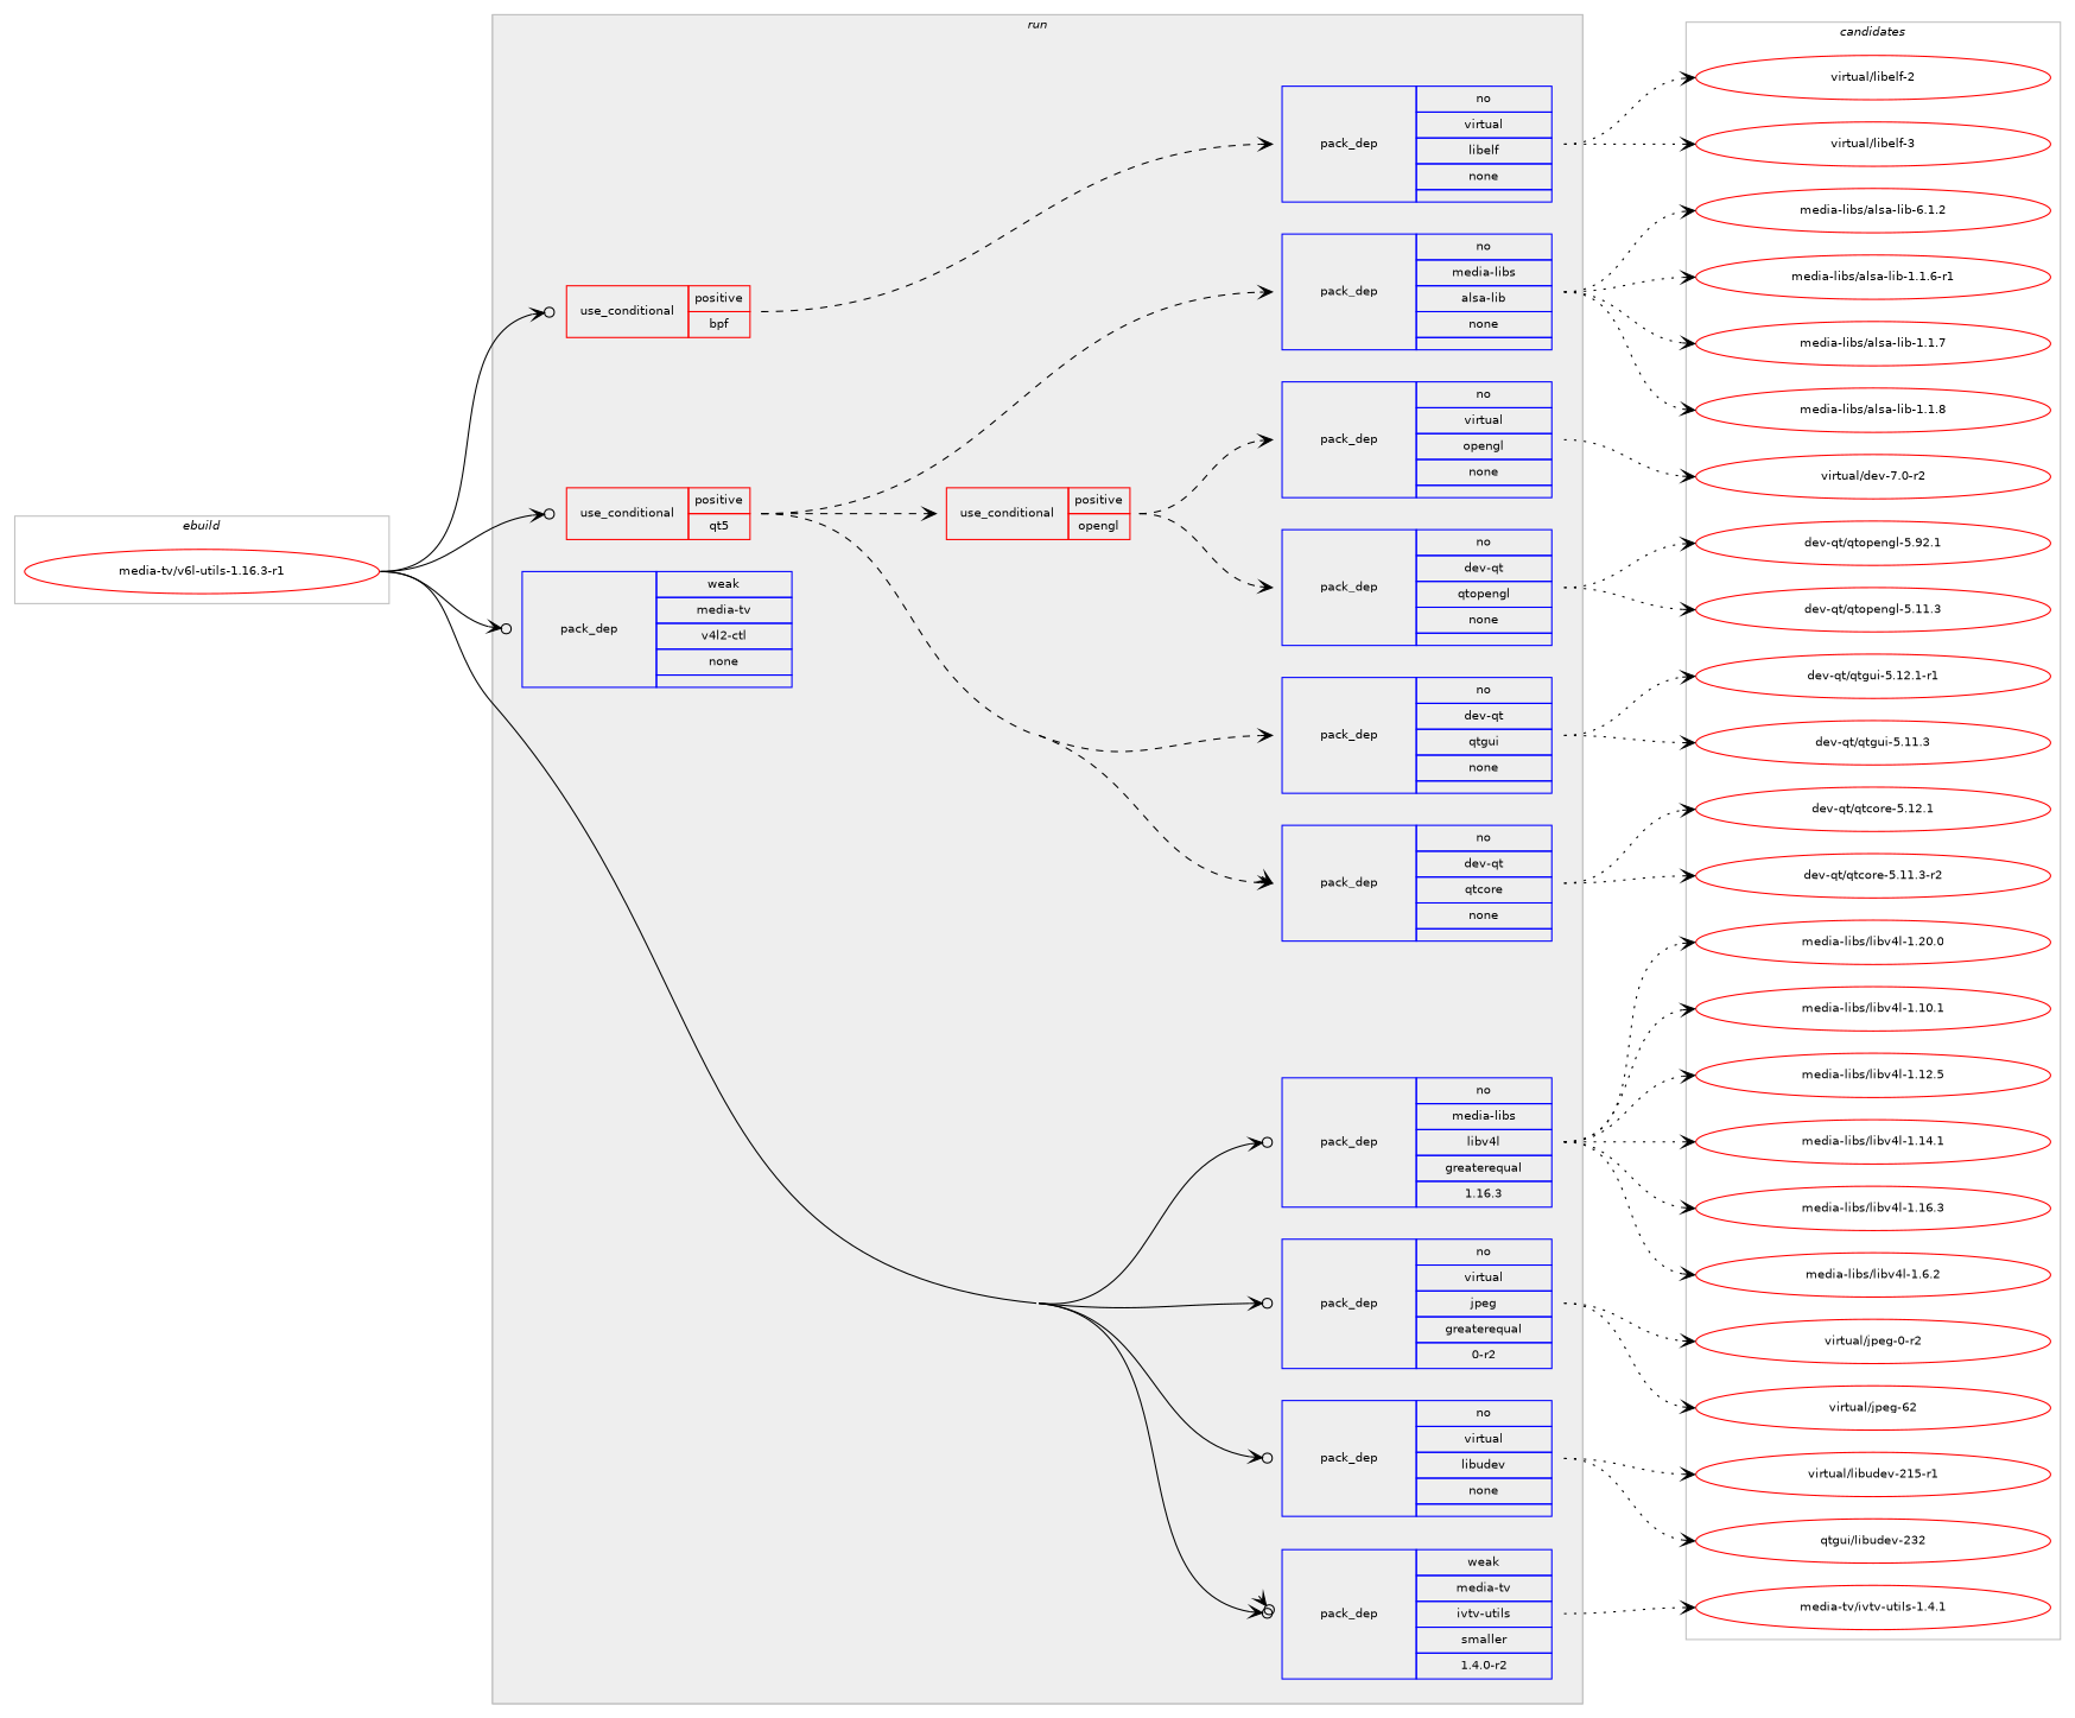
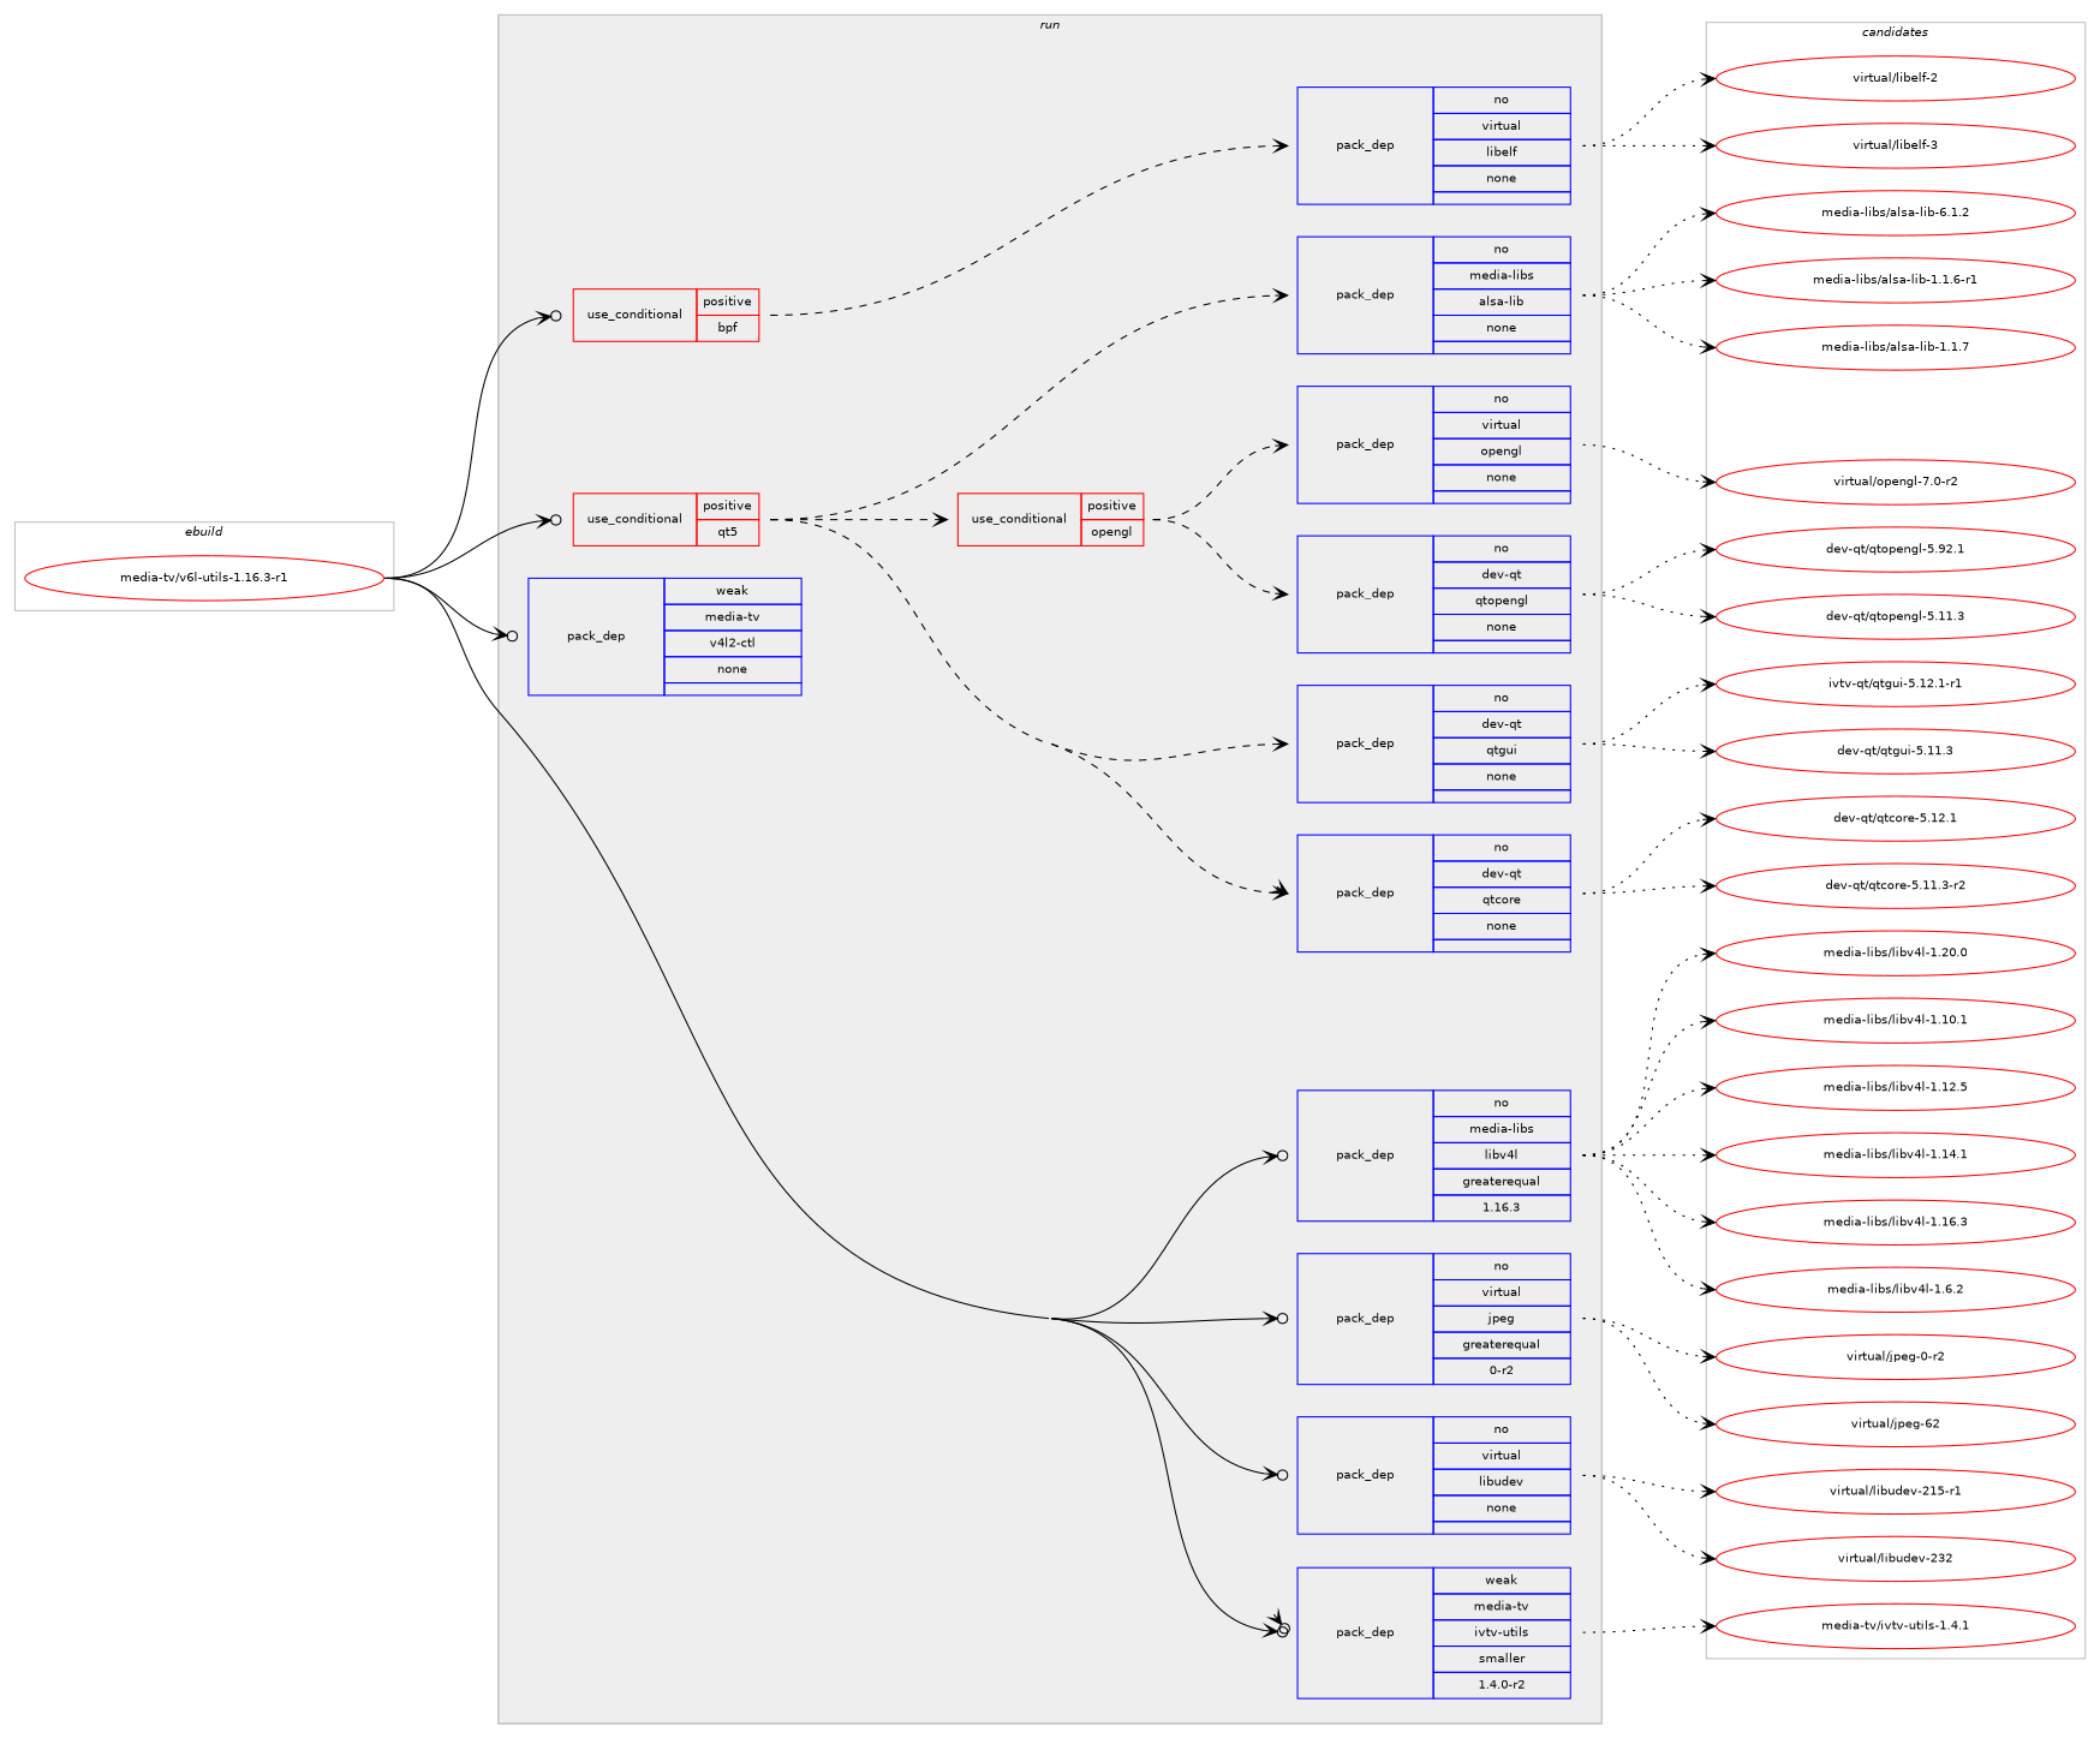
  digraph {
    compound=true
    concentrate=true
    fontname=Helvetica
    fontsize=10
    newrank=true
    rankdir=LR
    ranksep=1.5
    node [color=red fontname=Helvetica fontsize=10]
    edge [arrowhead=vee headport=w style=dotted tailport=e weight=100]
    n1 [label="media-tv/v6l-utils-1.16.3-r1" width=4]
    n2 [color=blue label=<<TABLE BORDER="0" CELLBORDER="1" CELLSPACING="0" CELLPADDING="4" WIDTH="220"><TR><TD ROWSPAN="6" CELLPADDING="30">pack_dep</TD></TR><TR><TD WIDTH="110">no</TD></TR><TR><TD>virtual</TD></TR><TR><TD>libelf</TD></TR><TR><TD>none</TD></TR><TR><TD></TD></TR></TABLE>> shape=none]
    n3 [label=<<TABLE BORDER="0" CELLBORDER="1" CELLSPACING="0" CELLPADDING="4"><TR><TD ROWSPAN="3" CELLPADDING="10">use_conditional</TD></TR><TR><TD>positive</TD></TR><TR><TD>bpf</TD></TR></TABLE>> shape=none]
    n4 [color=blue label=<<TABLE BORDER="0" CELLBORDER="1" CELLSPACING="0" CELLPADDING="4" WIDTH="220"><TR><TD ROWSPAN="6" CELLPADDING="30">pack_dep</TD></TR><TR><TD WIDTH="110">no</TD></TR><TR><TD>dev-qt</TD></TR><TR><TD>qtcore</TD></TR><TR><TD>none</TD></TR><TR><TD></TD></TR></TABLE>> shape=none]
    n5 [color=blue label=<<TABLE BORDER="0" CELLBORDER="1" CELLSPACING="0" CELLPADDING="4" WIDTH="220"><TR><TD ROWSPAN="6" CELLPADDING="30">pack_dep</TD></TR><TR><TD WIDTH="110">no</TD></TR><TR><TD>dev-qt</TD></TR><TR><TD>qtgui</TD></TR><TR><TD>none</TD></TR><TR><TD></TD></TR></TABLE>> shape=none]
    n6 [color=blue label=<<TABLE BORDER="0" CELLBORDER="1" CELLSPACING="0" CELLPADDING="4" WIDTH="220"><TR><TD ROWSPAN="6" CELLPADDING="30">pack_dep</TD></TR><TR><TD WIDTH="110">no</TD></TR><TR><TD>dev-qt</TD></TR><TR><TD>qtopengl</TD></TR><TR><TD>none</TD></TR><TR><TD></TD></TR></TABLE>> shape=none]
    n7 [color=blue label=<<TABLE BORDER="0" CELLBORDER="1" CELLSPACING="0" CELLPADDING="4" WIDTH="220"><TR><TD ROWSPAN="6" CELLPADDING="30">pack_dep</TD></TR><TR><TD WIDTH="110">no</TD></TR><TR><TD>virtual</TD></TR><TR><TD>opengl</TD></TR><TR><TD>none</TD></TR><TR><TD></TD></TR></TABLE>> shape=none]
    n8 [label=<<TABLE BORDER="0" CELLBORDER="1" CELLSPACING="0" CELLPADDING="4"><TR><TD ROWSPAN="3" CELLPADDING="10">use_conditional</TD></TR><TR><TD>positive</TD></TR><TR><TD>opengl</TD></TR></TABLE>> shape=none]
    n9 [color=blue label=<<TABLE BORDER="0" CELLBORDER="1" CELLSPACING="0" CELLPADDING="4" WIDTH="220"><TR><TD ROWSPAN="6" CELLPADDING="30">pack_dep</TD></TR><TR><TD WIDTH="110">no</TD></TR><TR><TD>media-libs</TD></TR><TR><TD>alsa-lib</TD></TR><TR><TD>none</TD></TR><TR><TD></TD></TR></TABLE>> shape=none]
    n10 [label=<<TABLE BORDER="0" CELLBORDER="1" CELLSPACING="0" CELLPADDING="4"><TR><TD ROWSPAN="3" CELLPADDING="10">use_conditional</TD></TR><TR><TD>positive</TD></TR><TR><TD>qt5</TD></TR></TABLE>> shape=none]
    n11 [color=blue label=<<TABLE BORDER="0" CELLBORDER="1" CELLSPACING="0" CELLPADDING="4" WIDTH="220"><TR><TD ROWSPAN="6" CELLPADDING="30">pack_dep</TD></TR><TR><TD WIDTH="110">no</TD></TR><TR><TD>media-libs</TD></TR><TR><TD>libv4l</TD></TR><TR><TD>greaterequal</TD></TR><TR><TD>1.16.3</TD></TR></TABLE>> shape=none]
    n12 [color=blue label=<<TABLE BORDER="0" CELLBORDER="1" CELLSPACING="0" CELLPADDING="4" WIDTH="220"><TR><TD ROWSPAN="6" CELLPADDING="30">pack_dep</TD></TR><TR><TD WIDTH="110">no</TD></TR><TR><TD>virtual</TD></TR><TR><TD>jpeg</TD></TR><TR><TD>greaterequal</TD></TR><TR><TD>0-r2</TD></TR></TABLE>> shape=none]
    n13 [color=blue label=<<TABLE BORDER="0" CELLBORDER="1" CELLSPACING="0" CELLPADDING="4" WIDTH="220"><TR><TD ROWSPAN="6" CELLPADDING="30">pack_dep</TD></TR><TR><TD WIDTH="110">no</TD></TR><TR><TD>virtual</TD></TR><TR><TD>libudev</TD></TR><TR><TD>none</TD></TR><TR><TD></TD></TR></TABLE>> shape=none]
    n14 [color=blue label=<<TABLE BORDER="0" CELLBORDER="1" CELLSPACING="0" CELLPADDING="4" WIDTH="220"><TR><TD ROWSPAN="6" CELLPADDING="30">pack_dep</TD></TR><TR><TD WIDTH="110">weak</TD></TR><TR><TD>media-tv</TD></TR><TR><TD>ivtv-utils</TD></TR><TR><TD>smaller</TD></TR><TR><TD>1.4.0-r2</TD></TR></TABLE>> shape=none]
    n15 [color=blue label=<<TABLE BORDER="0" CELLBORDER="1" CELLSPACING="0" CELLPADDING="4" WIDTH="220"><TR><TD ROWSPAN="6" CELLPADDING="30">pack_dep</TD></TR><TR><TD WIDTH="110">weak</TD></TR><TR><TD>media-tv</TD></TR><TR><TD>v4l2-ctl</TD></TR><TR><TD>none</TD></TR><TR><TD></TD></TR></TABLE>> shape=none]
    n16 [label="virtual/libelf-2" width=4]
    n17 [label="virtual/libelf-3" width=4]
    n18 [label="dev-qt/qtcore-5.11.3-r2" width=4]
    n19 [label="dev-qt/qtcore-5.12.1" width=4]
    n20 [label="dev-qt/qtgui-5.11.3" width=4]
-   n21 [label="dev-qt/qtgui-5.12.1-r1" width=4]
+   n21 [label="ivtv-qt/qtgui-5.12.1-r1" width=4]
    n22 [label="dev-qt/qtopengl-5.11.3" width=4]
    n23 [label="dev-qt/qtopengl-5.92.1" width=4]
-   n24 [label="virtual/dev-7.0-r2" width=4]
+   n24 [label="virtual/opengl-7.0-r2" width=4]
    n25 [label="media-libs/alsa-lib-6.1.2" width=4]
    n26 [label="media-libs/alsa-lib-1.1.6-r1" width=4]
    n27 [label="media-libs/alsa-lib-1.1.7" width=4]
-   n28 [label="media-libs/alsa-lib-1.1.8" width=4]
    n29 [label="media-libs/libv4l-1.20.0" width=4]
    n30 [label="media-libs/libv4l-1.10.1" width=4]
    n31 [label="media-libs/libv4l-1.12.5" width=4]
    n32 [label="media-libs/libv4l-1.14.1" width=4]
    n33 [label="media-libs/libv4l-1.16.3" width=4]
    n34 [label="media-libs/libv4l-1.6.2" width=4]
    n35 [label="virtual/jpeg-0-r2" width=4]
    n36 [label="virtual/jpeg-62" width=4]
    n37 [label="virtual/libudev-215-r1" width=4]
-   n38 [label="qtgui/libudev-232" width=4]
+   n38 [label="virtual/libudev-232" width=4]
    n39 [label="media-tv/ivtv-utils-1.4.1" width=4]
    subgraph cluster_1 {
      color=gray
      label=<<i>ebuild</i>>
      rank=same
      n1
    }
    subgraph cluster_2 {
      color=gray
      label=<<i>dependencies</i>>
      subgraph cluster_3 {
        color=gray
        fillcolor="#eeeeee"
        label=<<i>compile</i>>
        style=filled
      }
      subgraph cluster_4 {
        color=gray
        fillcolor="#eeeeee"
        label=<<i>compile and run</i>>
        style=filled
        subgraph sub_5 {
          color=gray
          fillcolor="#eeeeee"
          label=<<i>compile and run</i>>
          style=filled
          n3
          subgraph sub_6 {
            color=gray
            fillcolor="#eeeeee"
            label=<<i>compile and run</i>>
            style=filled
            n2
          }
        }
        subgraph sub_7 {
          color=gray
          fillcolor="#eeeeee"
          label=<<i>compile and run</i>>
          style=filled
          n10
          subgraph sub_8 {
            color=gray
            fillcolor="#eeeeee"
            label=<<i>compile and run</i>>
            style=filled
            n4
          }
          subgraph sub_9 {
            color=gray
            fillcolor="#eeeeee"
            label=<<i>compile and run</i>>
            style=filled
            n5
          }
          subgraph sub_10 {
            color=gray
            fillcolor="#eeeeee"
            label=<<i>compile and run</i>>
            style=filled
            n8
            subgraph sub_11 {
              color=gray
              fillcolor="#eeeeee"
              label=<<i>compile and run</i>>
              style=filled
              n6
            }
            subgraph sub_12 {
              color=gray
              fillcolor="#eeeeee"
              label=<<i>compile and run</i>>
              style=filled
              n7
            }
          }
          subgraph sub_13 {
            color=gray
            fillcolor="#eeeeee"
            label=<<i>compile and run</i>>
            style=filled
            n9
          }
        }
        subgraph sub_14 {
          color=gray
          fillcolor="#eeeeee"
          label=<<i>compile and run</i>>
          style=filled
          n11
        }
        subgraph sub_15 {
          color=gray
          fillcolor="#eeeeee"
          label=<<i>compile and run</i>>
          style=filled
          n12
        }
        subgraph sub_16 {
          color=gray
          fillcolor="#eeeeee"
          label=<<i>compile and run</i>>
          style=filled
          n13
        }
        subgraph sub_17 {
          color=gray
          fillcolor="#eeeeee"
          label=<<i>compile and run</i>>
          style=filled
          n14
        }
        subgraph sub_18 {
          color=gray
          fillcolor="#eeeeee"
          label=<<i>compile and run</i>>
          style=filled
          n15
        }
      }
      subgraph cluster_19 {
        color=gray
        fillcolor="#eeeeee"
        label=<<i>run</i>>
        style=filled
      }
    }
    subgraph cluster_20 {
      color=gray
      label=<<i>candidates</i>>
      rank=same
      subgraph sub_21 {
        color=black
        label=<<i>candidates</i>>
        nodesep=1
        rank=same
        n16
        n17
      }
      subgraph sub_22 {
        color=black
        label=<<i>candidates</i>>
        nodesep=1
        rank=same
        n18
        n19
      }
      subgraph sub_23 {
        color=black
        label=<<i>candidates</i>>
        nodesep=1
        rank=same
        n20
        n21
      }
      subgraph sub_24 {
        color=black
        label=<<i>candidates</i>>
        nodesep=1
        rank=same
        n22
        n23
      }
      subgraph sub_25 {
        color=black
        label=<<i>candidates</i>>
        nodesep=1
        rank=same
        n24
      }
      subgraph sub_26 {
        color=black
        label=<<i>candidates</i>>
        nodesep=1
        rank=same
        n25
        n26
        n27
-       n28
      }
      subgraph sub_27 {
        color=black
        label=<<i>candidates</i>>
        nodesep=1
        rank=same
        n29
        n30
        n31
        n32
        n33
        n34
      }
      subgraph sub_28 {
        color=black
        label=<<i>candidates</i>>
        nodesep=1
        rank=same
        n35
        n36
      }
      subgraph sub_29 {
        color=black
        label=<<i>candidates</i>>
        nodesep=1
        rank=same
        n37
        n38
      }
      subgraph sub_30 {
        color=black
        label=<<i>candidates</i>>
        nodesep=1
        rank=same
        n39
      }
      subgraph sub_31 {
        color=black
        label=<<i>candidates</i>>
        nodesep=1
        rank=same
      }
    }
    n1 -> n3 [arrowhead=odotvee style=solid weight=20]
    n1 -> n10 [arrowhead=odotvee style=solid weight=20]
    n1 -> n11 [arrowhead=odotvee style=solid weight=20]
    n1 -> n12 [arrowhead=odotvee style=solid weight=20]
    n1 -> n13 [arrowhead=odotvee style=solid weight=20]
    n1 -> n14 [arrowhead=odotvee style=solid weight=20]
    n1 -> n15 [arrowhead=odotvee style=solid weight=20]
    n2 -> n16
    n2 -> n17
    n3 -> n2 [style=dashed weight=20]
    n4 -> n18
    n4 -> n19
    n5 -> n20
    n5 -> n21
    n6 -> n22
    n6 -> n23
    n7 -> n24
    n8 -> n6 [style=dashed weight=20]
    n8 -> n7 [style=dashed weight=20]
    n9 -> n25
    n9 -> n26
    n9 -> n27
-   n9 -> n28
    n10 -> n4 [style=dashed weight=20]
    n10 -> n5 [style=dashed weight=20]
    n10 -> n8 [style=dashed weight=20]
    n10 -> n9 [style=dashed weight=20]
    n11 -> n29
    n11 -> n30
    n11 -> n31
    n11 -> n32
    n11 -> n33
    n11 -> n34
    n12 -> n35
    n12 -> n36
    n13 -> n37
    n13 -> n38
    n14 -> n39
  }
